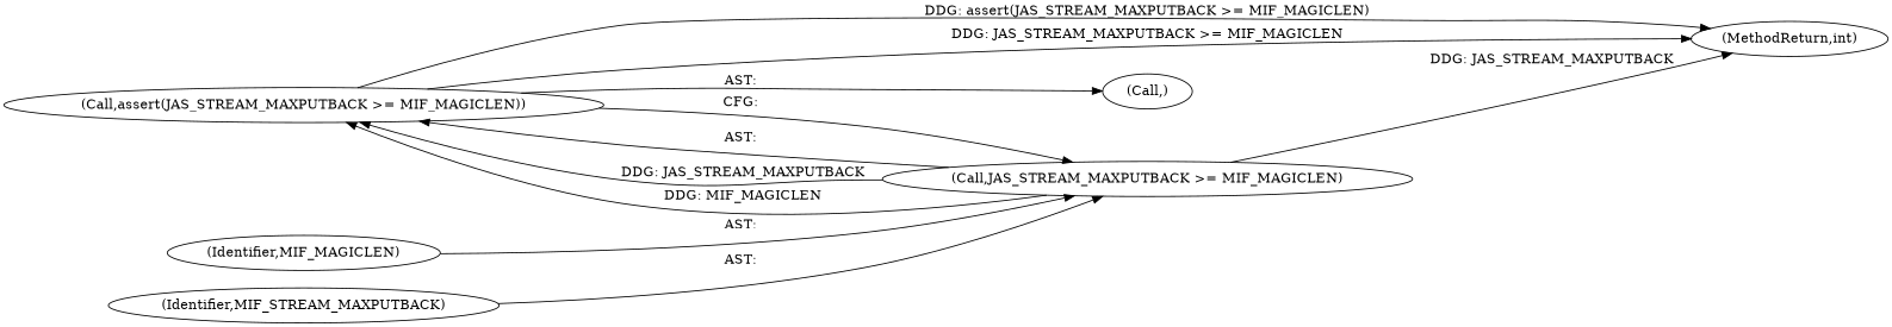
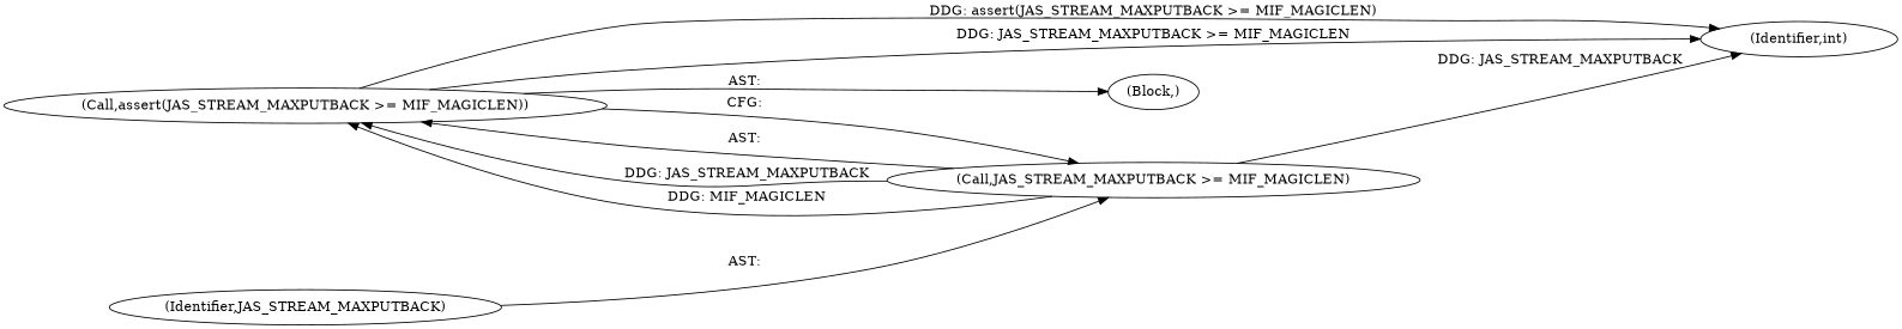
  digraph {
    rankdir=LR
    n1 [label="(Call,assert(JAS_STREAM_MAXPUTBACK >= MIF_MAGICLEN))"]
    n2 [label="(Call,JAS_STREAM_MAXPUTBACK >= MIF_MAGICLEN)"]
-   n3 [label="(Call,)"]
-   n4 [label="(MethodReturn,int)"]
-   n5 [label="(Identifier,MIF_MAGICLEN)"]
-   n6 [label="(Identifier,MIF_STREAM_MAXPUTBACK)"]
+   n3 [label="(Block,)"]
+   n4 [label="(Identifier,int)"]
+   n6 [label="(Identifier,JAS_STREAM_MAXPUTBACK)"]
    n1 -> n2 [label="CFG: "]
    n1 -> n3 [label="AST: "]
    n1 -> n4 [label="DDG: assert(JAS_STREAM_MAXPUTBACK >= MIF_MAGICLEN)"]
    n1 -> n4 [label="DDG: JAS_STREAM_MAXPUTBACK >= MIF_MAGICLEN"]
    n2 -> n1 [label="AST: "]
    n2 -> n1 [label="DDG: JAS_STREAM_MAXPUTBACK"]
    n2 -> n1 [label="DDG: MIF_MAGICLEN"]
    n2 -> n4 [label="DDG: JAS_STREAM_MAXPUTBACK"]
-   n5 -> n2 [label="AST: "]
    n6 -> n2 [label="AST: "]
  }
